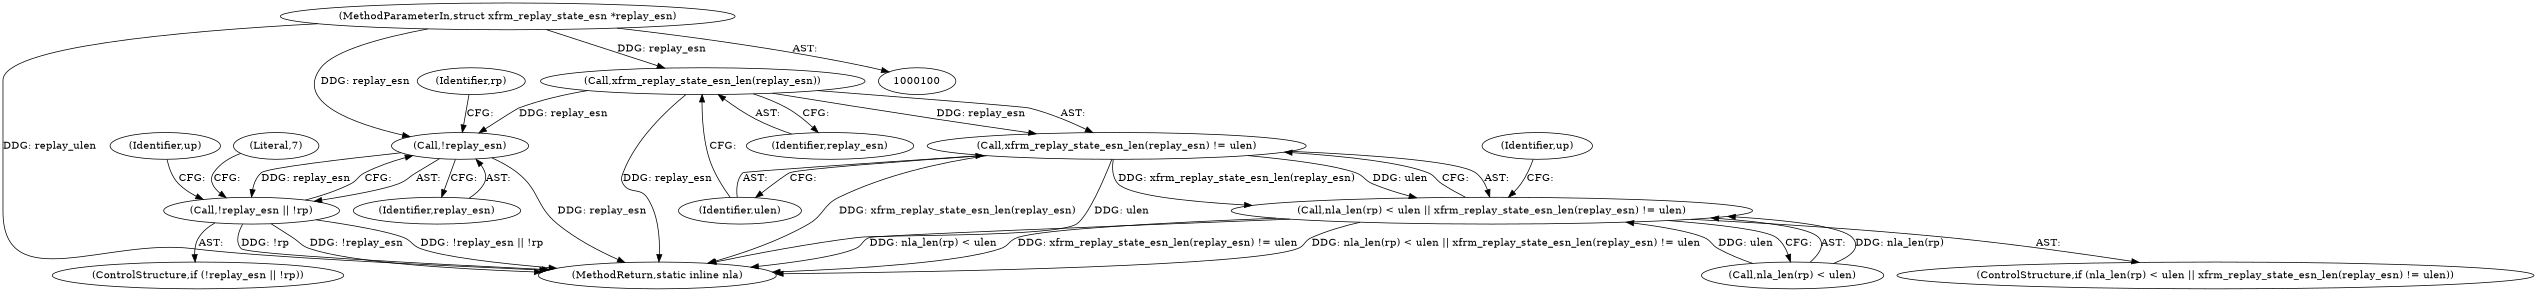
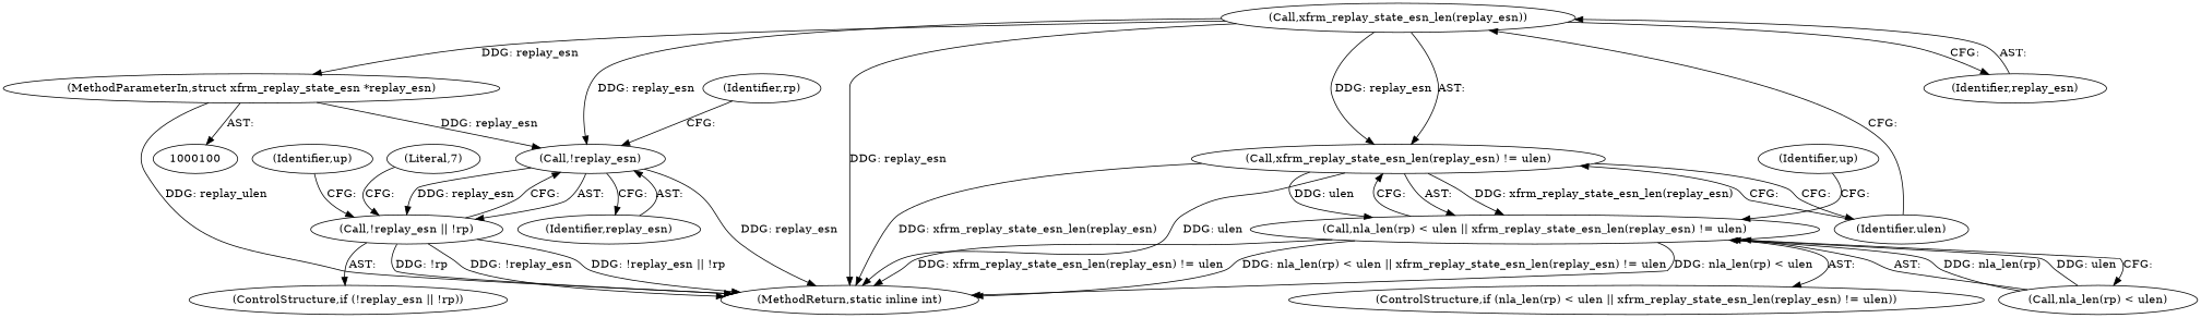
  digraph {
    n1 [label="(MethodParameterIn,struct xfrm_replay_state_esn *replay_esn)"]
    n2 [label="(Call,!replay_esn)"]
    n3 [label="(Call,xfrm_replay_state_esn_len(replay_esn))"]
-   n4 [label="(MethodReturn,static inline nla)"]
+   n4 [label="(MethodReturn,static inline int)"]
    1000100
    n6 [label="(Call,!replay_esn || !rp)"]
    n7 [label="(Identifier,replay_esn)"]
    n8 [label="(Call,xfrm_replay_state_esn_len(replay_esn) != ulen)"]
    n9 [label="(Identifier,replay_esn)"]
    n10 [label="(ControlStructure,if (!replay_esn || !rp))"]
    n11 [label="(Call,nla_len(rp) < ulen || xfrm_replay_state_esn_len(replay_esn) != ulen)"]
    n12 [label="(Identifier,ulen)"]
    n13 [label="(Call,nla_len(rp) < ulen)"]
    n14 [label="(ControlStructure,if (nla_len(rp) < ulen || xfrm_replay_state_esn_len(replay_esn) != ulen))"]
    n15 [label="(Identifier,up)"]
    n16 [label="(Identifier,rp)"]
    n17 [label="(Literal,7)"]
    n18 [label="(Identifier,up)"]
    n1 -> n2 [label="DDG: replay_esn"]
-   n1 -> n3 [label="DDG: replay_esn"]
+   n3 -> n1 [label="DDG: replay_esn"]
    n1 -> n4 [label="DDG: replay_ulen"]
    n1 -> 1000100 [label="AST: "]
    n2 -> n4 [label="DDG: replay_esn"]
    n2 -> n6 [label="AST: "]
    n2 -> n6 [label="DDG: replay_esn"]
    n2 -> n7 [label="CFG: "]
    n3 -> n2 [label="DDG: replay_esn"]
    n3 -> n4 [label="DDG: replay_esn"]
    n3 -> n8 [label="AST: "]
    n3 -> n8 [label="DDG: replay_esn"]
    n3 -> n9 [label="CFG: "]
    n6 -> n2 [label="CFG: "]
    n6 -> n4 [label="DDG: !replay_esn"]
    n6 -> n4 [label="DDG: !replay_esn || !rp"]
    n6 -> n4 [label="DDG: !rp"]
    n6 -> n10 [label="AST: "]
    n7 -> n2 [label="AST: "]
    n8 -> n4 [label="DDG: xfrm_replay_state_esn_len(replay_esn)"]
    n8 -> n4 [label="DDG: ulen"]
    n8 -> n11 [label="AST: "]
    n8 -> n11 [label="DDG: xfrm_replay_state_esn_len(replay_esn)"]
    n8 -> n11 [label="DDG: ulen"]
    n8 -> n12 [label="CFG: "]
    n9 -> n3 [label="AST: "]
    n11 -> n4 [label="DDG: xfrm_replay_state_esn_len(replay_esn) != ulen"]
    n11 -> n4 [label="DDG: nla_len(rp) < ulen || xfrm_replay_state_esn_len(replay_esn) != ulen"]
    n11 -> n4 [label="DDG: nla_len(rp) < ulen"]
    n11 -> n8 [label="CFG: "]
    n11 -> n13 [label="CFG: "]
    n11 -> n14 [label="AST: "]
    n12 -> n3 [label="CFG: "]
-   n12 -> n8 [label="AST: "]
+   n12 -> n8 [label="CFG: "]
    n13 -> n11 [label="AST: "]
    n13 -> n11 [label="DDG: nla_len(rp)"]
    n13 -> n11 [label="DDG: ulen"]
    n15 -> n6 [label="CFG: "]
    n16 -> n2 [label="CFG: "]
    n17 -> n6 [label="CFG: "]
    n18 -> n11 [label="CFG: "]
  }
